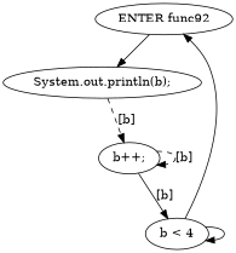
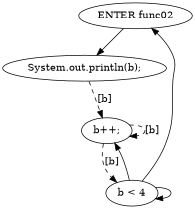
  digraph {
-   n1 [label="ENTER func92"]
+   n1 [label="ENTER func02"]
    n2 [label="System.out.println(b);"]
    n3 [label="b < 4"]
    n4 [label="b++;"]
    n1 -> n2
    n2 -> n4 [label="[b]" style=dashed]
    n3 -> n1
    n3 -> n3
-   n4 -> n3 [label="[b]" style=solid]
+   n3 -> n4
+   n4 -> n3 [label="[b]" style=dashed]
    n4 -> n4 [label="[b]" style=dashed]
  }
